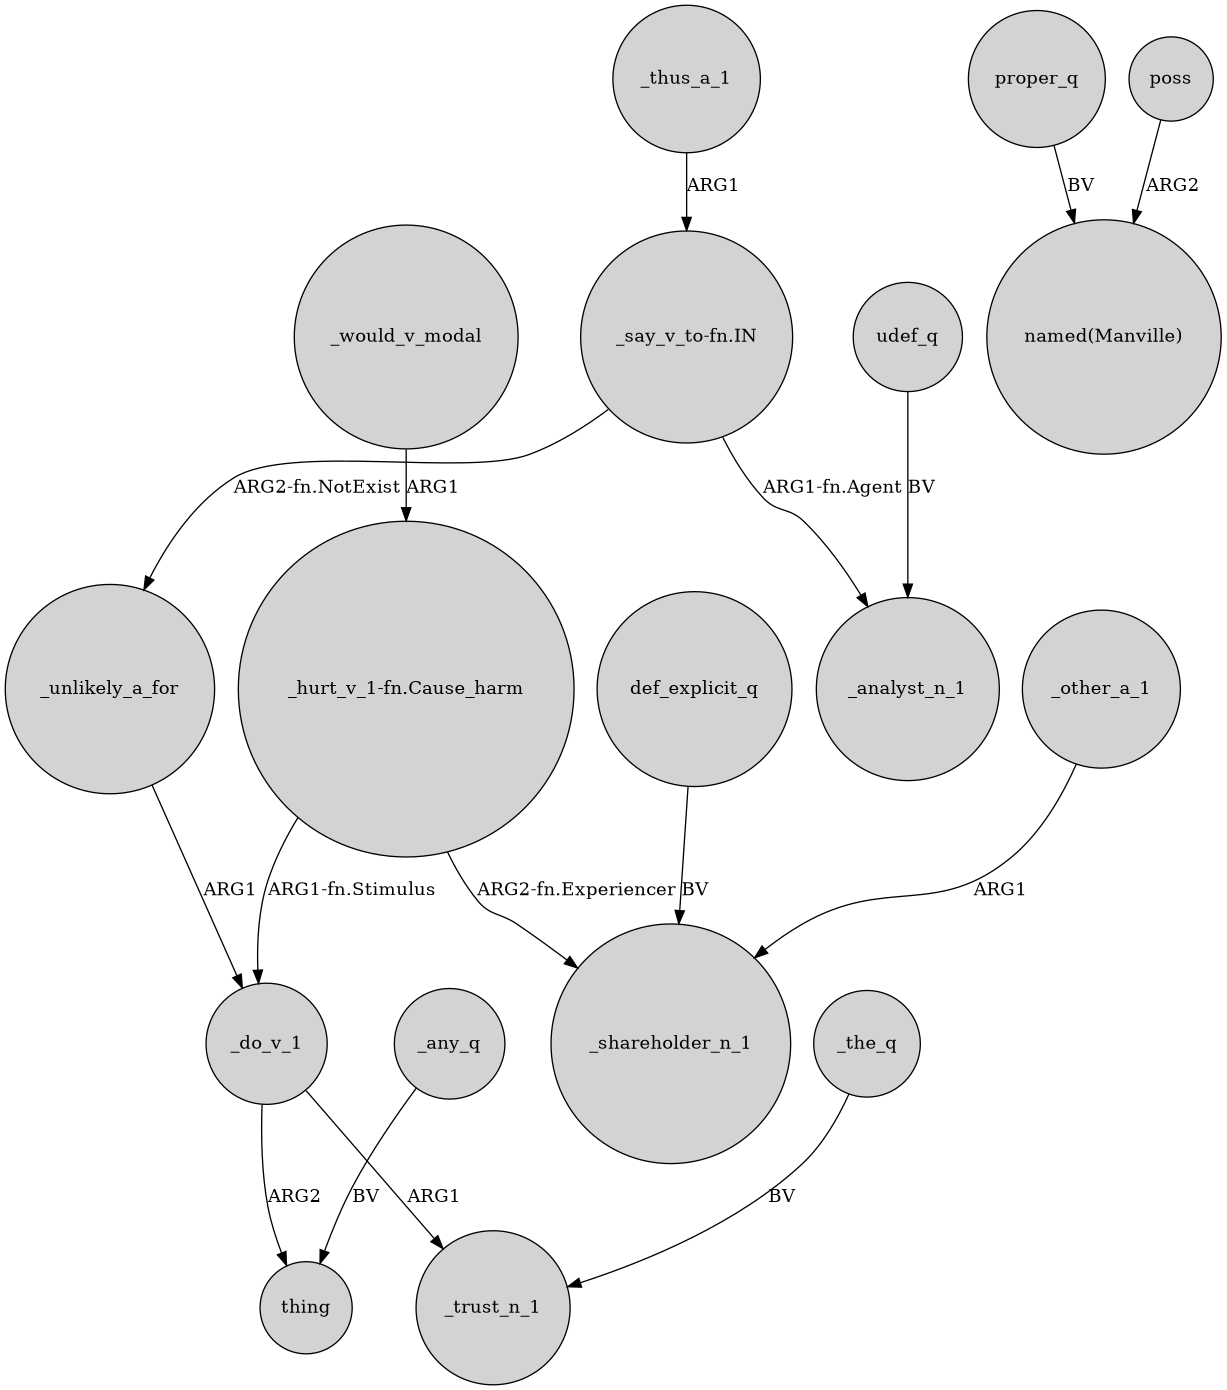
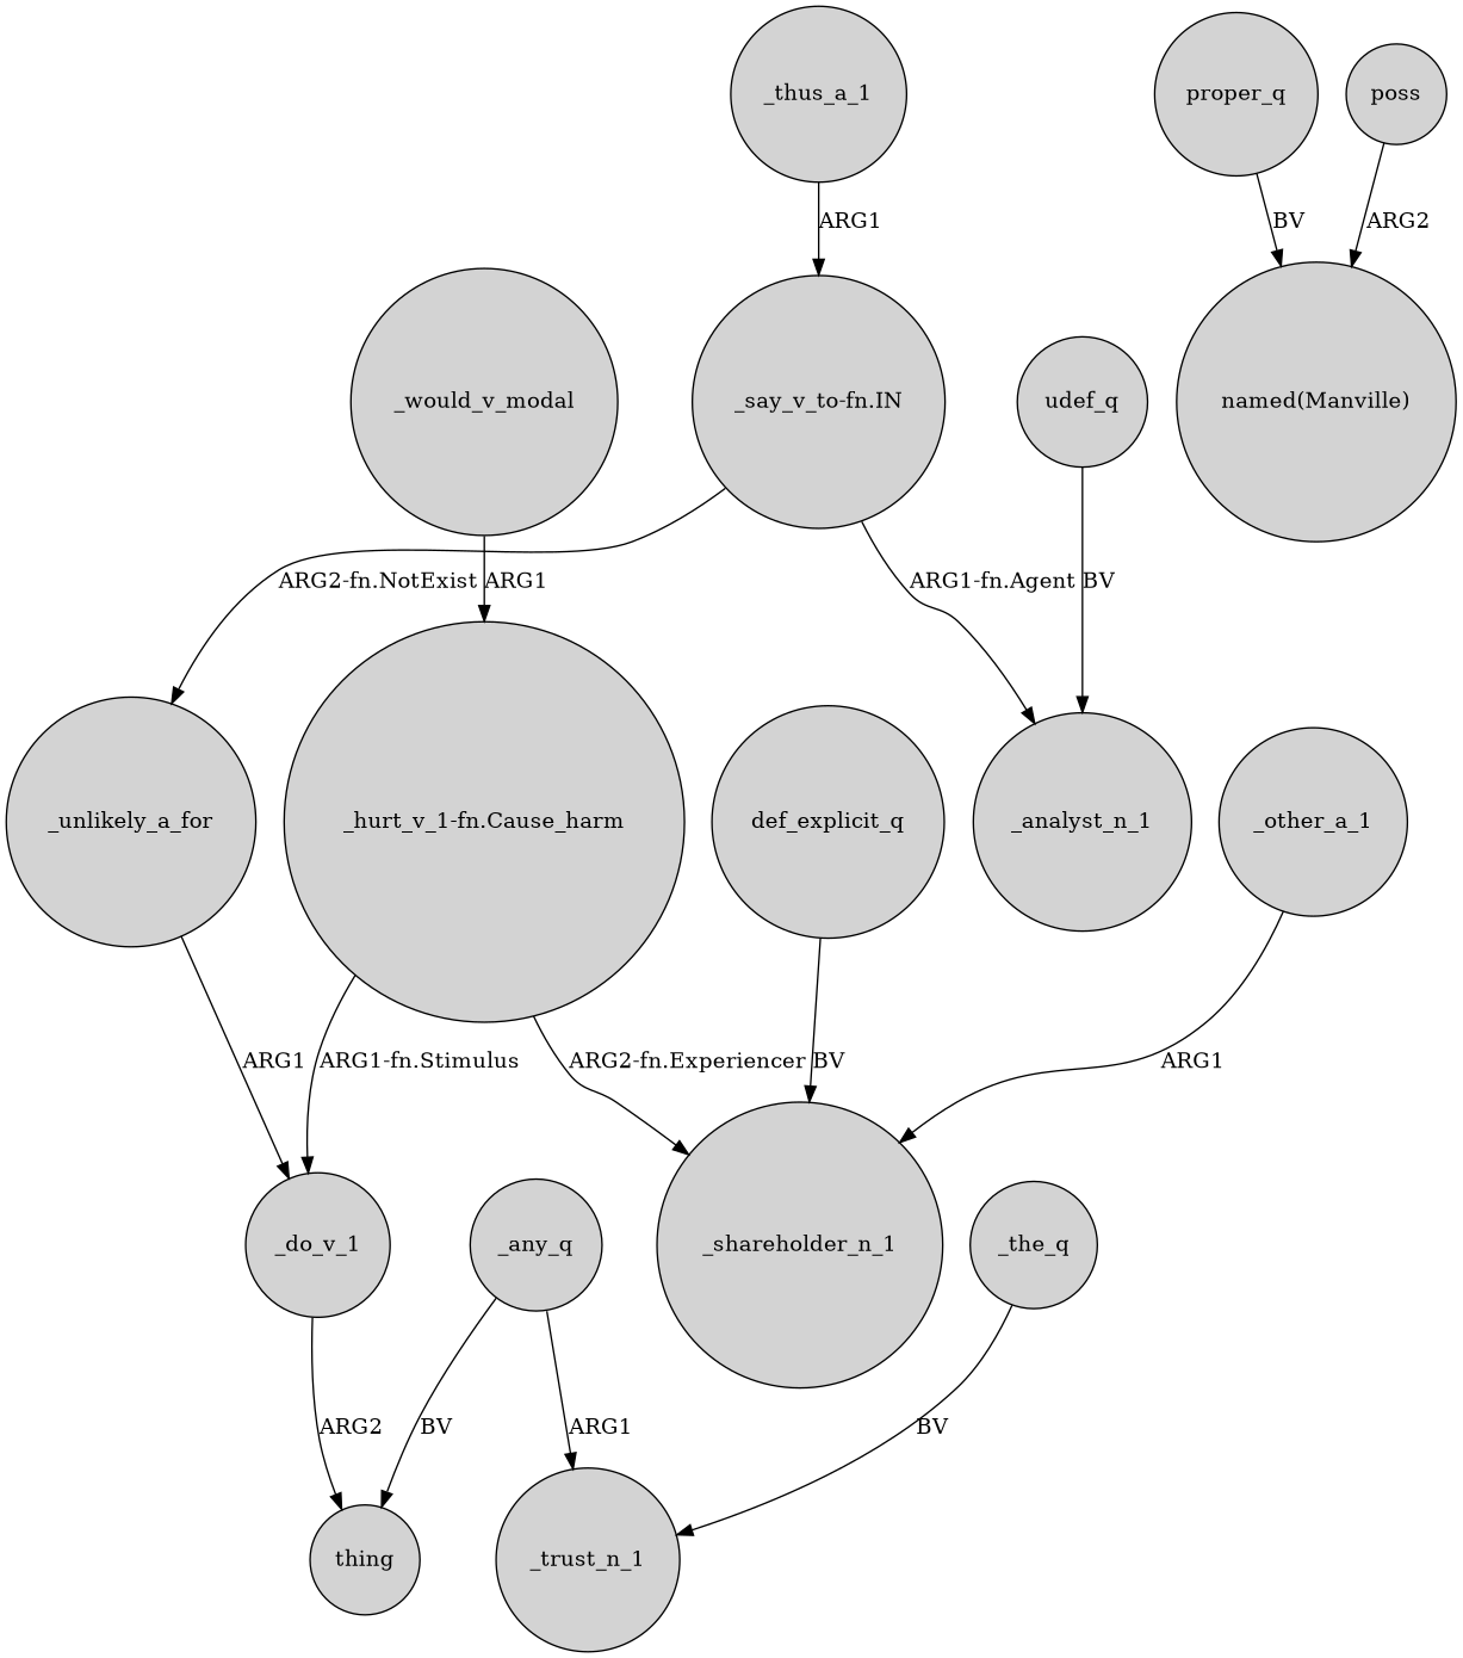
  digraph {
    node [shape=circle style=filled]
    "_say_v_to-fn.IN"
    _unlikely_a_for
    _analyst_n_1
    _do_v_1
    _trust_n_1
    thing
    "_hurt_v_1-fn.Cause_harm"
    _shareholder_n_1
    def_explicit_q
    _thus_a_1
    proper_q
    "named(Manville)"
    _would_v_modal
    poss
    udef_q
    _other_a_1
    _any_q
    _the_q
    "_say_v_to-fn.IN" -> _unlikely_a_for [label="ARG2-fn.NotExist"]
    "_say_v_to-fn.IN" -> _analyst_n_1 [label="ARG1-fn.Agent"]
    _unlikely_a_for -> _do_v_1 [label=ARG1]
-   _do_v_1 -> _trust_n_1 [label=ARG1]
+   _any_q -> _trust_n_1 [label=ARG1]
    _do_v_1 -> thing [label=ARG2]
    "_hurt_v_1-fn.Cause_harm" -> _do_v_1 [label="ARG1-fn.Stimulus"]
    "_hurt_v_1-fn.Cause_harm" -> _shareholder_n_1 [label="ARG2-fn.Experiencer"]
    def_explicit_q -> _shareholder_n_1 [label=BV]
    _thus_a_1 -> "_say_v_to-fn.IN" [label=ARG1]
    proper_q -> "named(Manville)" [label=BV]
    _would_v_modal -> "_hurt_v_1-fn.Cause_harm" [label=ARG1]
    poss -> "named(Manville)" [label=ARG2]
    udef_q -> _analyst_n_1 [label=BV]
    _other_a_1 -> _shareholder_n_1 [label=ARG1]
    _any_q -> thing [label=BV]
    _the_q -> _trust_n_1 [label=BV]
  }
